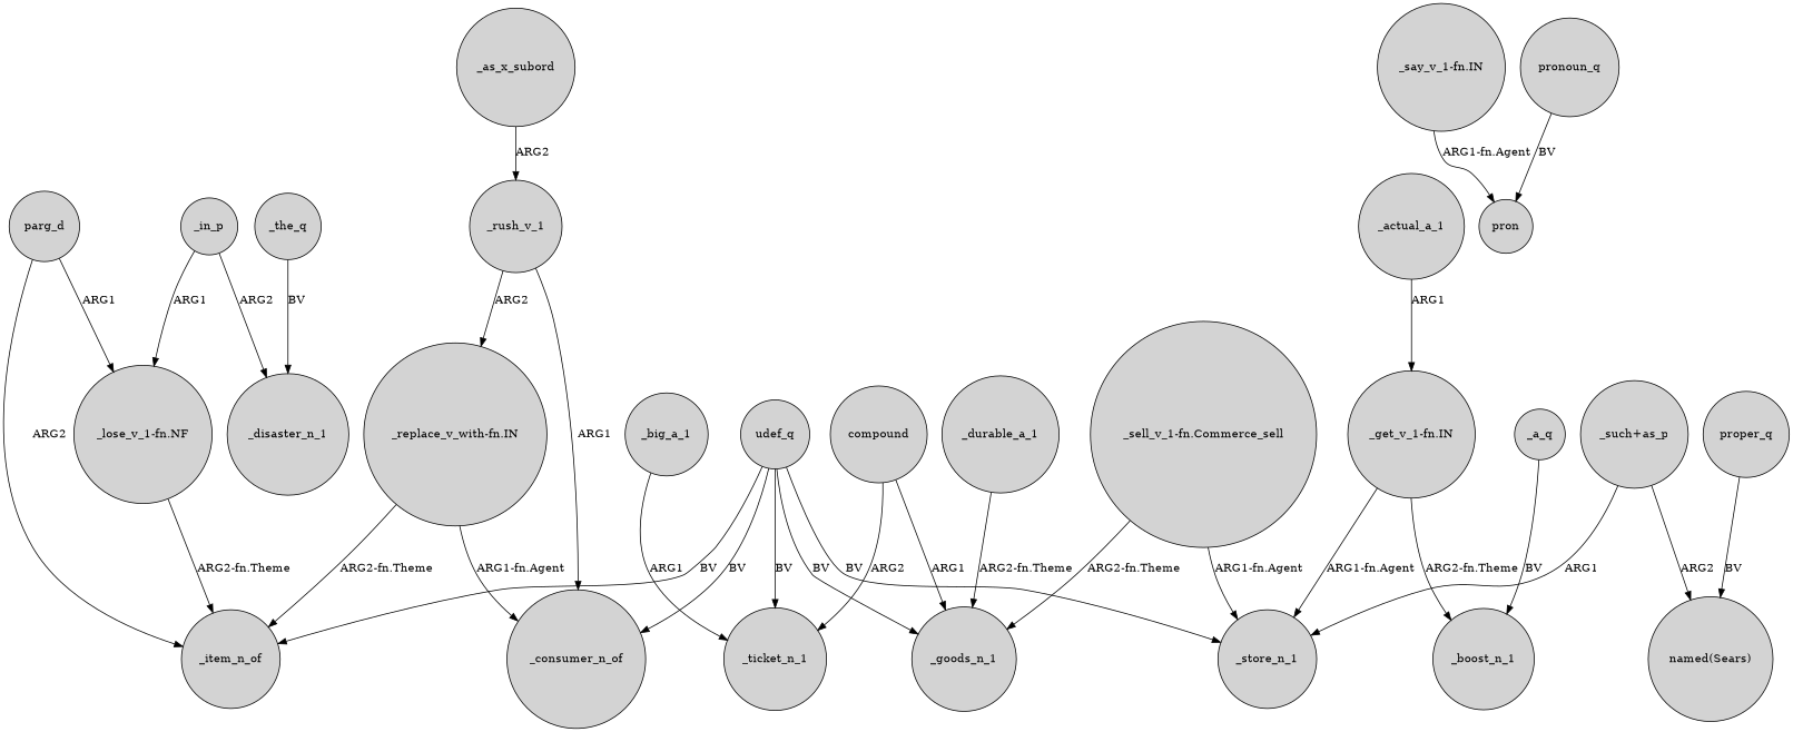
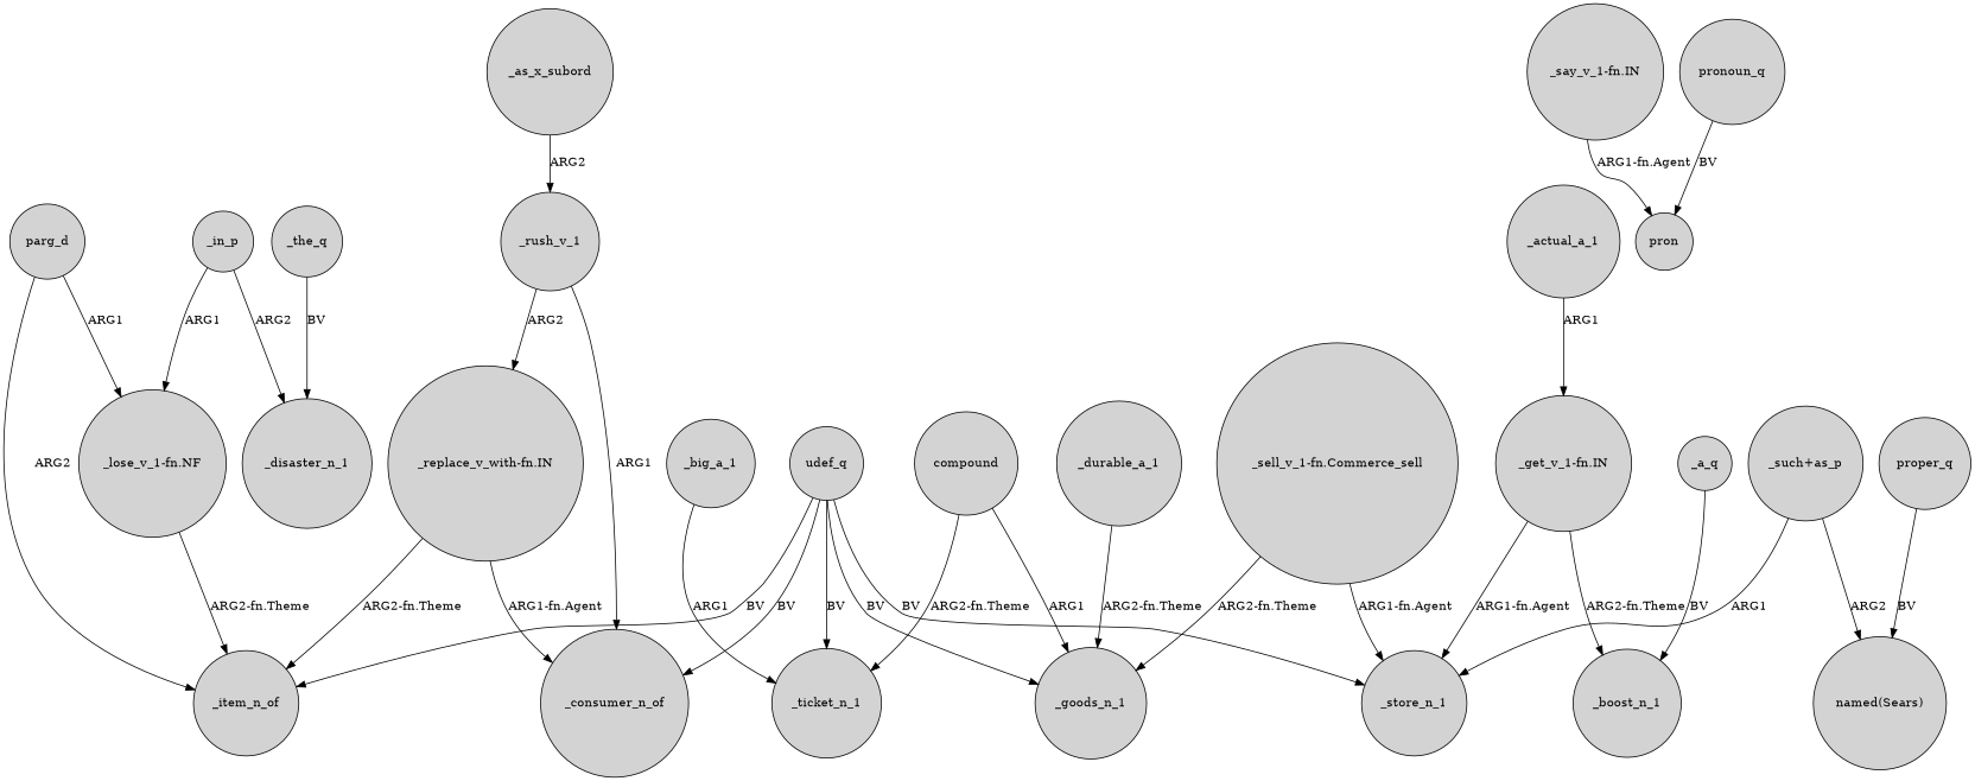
  digraph {
    node [shape=circle style=filled]
    _big_a_1
    _ticket_n_1
    _in_p
    "_lose_v_1-fn.NF"
    _disaster_n_1
    _item_n_of
    _rush_v_1
    _consumer_n_of
    "_replace_v_with-fn.IN"
    udef_q
    _store_n_1
    _goods_n_1
    parg_d
    _the_q
    _actual_a_1
    "_get_v_1-fn.IN"
    _boost_n_1
    "_such+as_p"
    "named(Sears)"
    "_say_v_1-fn.IN"
    pron
    "_sell_v_1-fn.Commerce_sell"
    _a_q
    _durable_a_1
    pronoun_q
    proper_q
    compound
    _as_x_subord
    _big_a_1 -> _ticket_n_1 [label=ARG1]
    _in_p -> "_lose_v_1-fn.NF" [label=ARG1]
    _in_p -> _disaster_n_1 [label=ARG2]
    "_lose_v_1-fn.NF" -> _item_n_of [label="ARG2-fn.Theme"]
    _rush_v_1 -> _consumer_n_of [label=ARG1]
    _rush_v_1 -> "_replace_v_with-fn.IN" [label=ARG2]
    "_replace_v_with-fn.IN" -> _item_n_of [label="ARG2-fn.Theme"]
    "_replace_v_with-fn.IN" -> _consumer_n_of [label="ARG1-fn.Agent"]
    udef_q -> _ticket_n_1 [label=BV]
    udef_q -> _item_n_of [label=BV]
    udef_q -> _consumer_n_of [label=BV]
    udef_q -> _store_n_1 [label=BV]
    udef_q -> _goods_n_1 [label=BV]
    parg_d -> "_lose_v_1-fn.NF" [label=ARG1]
    parg_d -> _item_n_of [label=ARG2]
    _the_q -> _disaster_n_1 [label=BV]
    _actual_a_1 -> "_get_v_1-fn.IN" [label=ARG1]
    "_get_v_1-fn.IN" -> _store_n_1 [label="ARG1-fn.Agent"]
    "_get_v_1-fn.IN" -> _boost_n_1 [label="ARG2-fn.Theme"]
    "_such+as_p" -> _store_n_1 [label=ARG1]
    "_such+as_p" -> "named(Sears)" [label=ARG2]
    "_say_v_1-fn.IN" -> pron [label="ARG1-fn.Agent"]
    "_sell_v_1-fn.Commerce_sell" -> _store_n_1 [label="ARG1-fn.Agent"]
    "_sell_v_1-fn.Commerce_sell" -> _goods_n_1 [label="ARG2-fn.Theme"]
    _a_q -> _boost_n_1 [label=BV]
    _durable_a_1 -> _goods_n_1 [label="ARG2-fn.Theme"]
    pronoun_q -> pron [label=BV]
    proper_q -> "named(Sears)" [label=BV]
-   compound -> _ticket_n_1 [label=ARG2]
+   compound -> _ticket_n_1 [label="ARG2-fn.Theme"]
    compound -> _goods_n_1 [label=ARG1]
    _as_x_subord -> _rush_v_1 [label=ARG2]
  }
